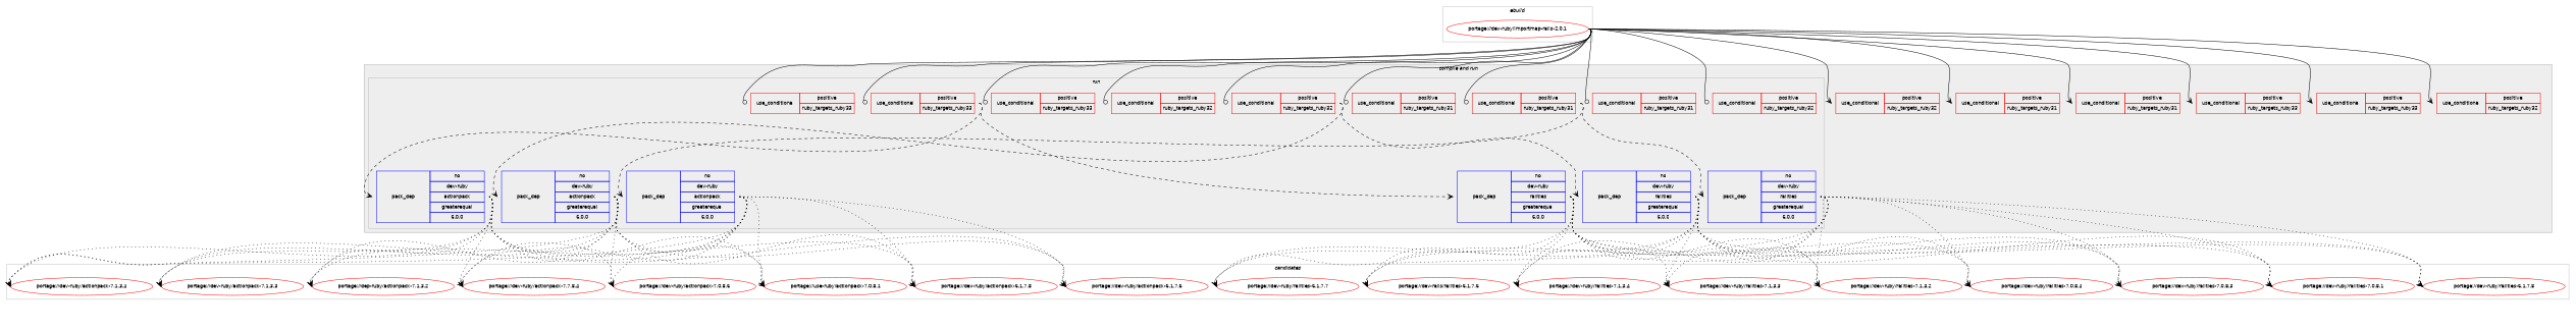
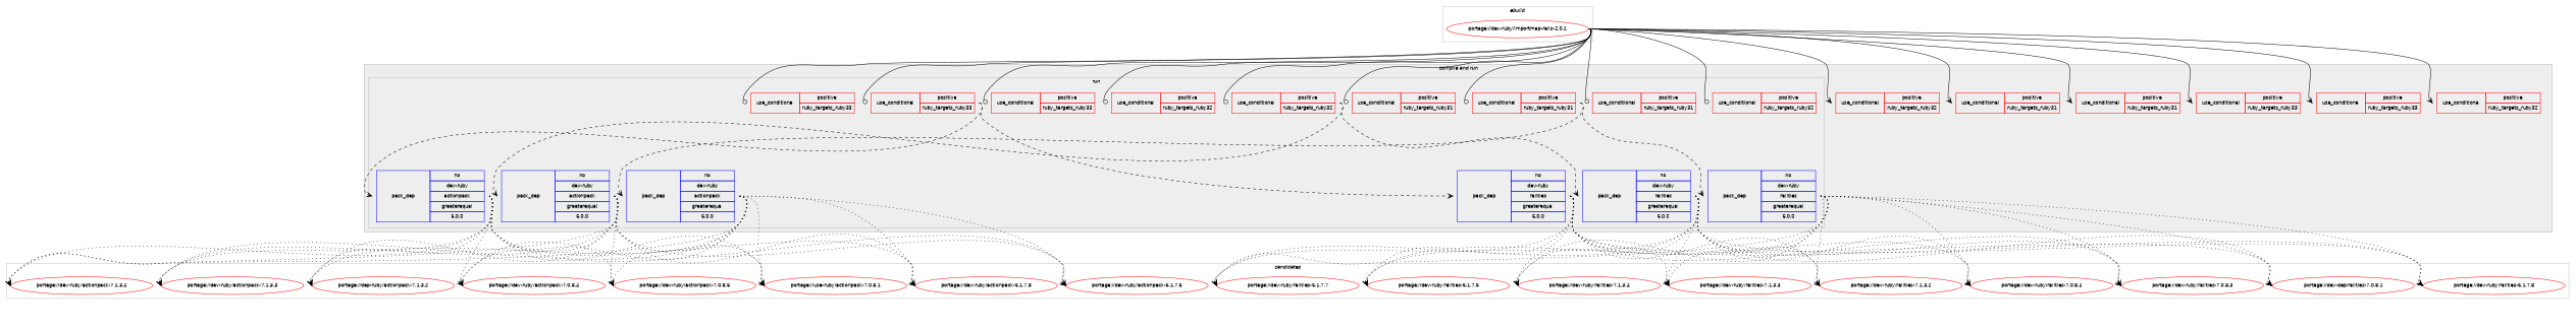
  digraph {
    compound=true
    concentrate=true
    fontname=Helvetica
    fontsize=10
    newrank=true
    rankdir=TB
    ranksep=1.5
    node [color=red fontname=Helvetica fontsize=10 shape=none]
    edge [arrowhead=vee headport=w style=dotted tailport=e weight=100]
    n1 [label="portage://dev-ruby/importmap-rails-2.0.1" width=4 shape=""]
    n2 [label=<<TABLE BORDER="0" CELLBORDER="1" CELLSPACING="0" CELLPADDING="4"><TR><TD ROWSPAN="3" CELLPADDING="10">use_conditional</TD></TR><TR><TD>positive</TD></TR><TR><TD>ruby_targets_ruby31</TD></TR></TABLE>>]
    n3 [label=<<TABLE BORDER="0" CELLBORDER="1" CELLSPACING="0" CELLPADDING="4"><TR><TD ROWSPAN="3" CELLPADDING="10">use_conditional</TD></TR><TR><TD>positive</TD></TR><TR><TD>ruby_targets_ruby31</TD></TR></TABLE>>]
    n4 [label=<<TABLE BORDER="0" CELLBORDER="1" CELLSPACING="0" CELLPADDING="4"><TR><TD ROWSPAN="3" CELLPADDING="10">use_conditional</TD></TR><TR><TD>positive</TD></TR><TR><TD>ruby_targets_ruby32</TD></TR></TABLE>>]
    n5 [label=<<TABLE BORDER="0" CELLBORDER="1" CELLSPACING="0" CELLPADDING="4"><TR><TD ROWSPAN="3" CELLPADDING="10">use_conditional</TD></TR><TR><TD>positive</TD></TR><TR><TD>ruby_targets_ruby32</TD></TR></TABLE>>]
    n6 [label=<<TABLE BORDER="0" CELLBORDER="1" CELLSPACING="0" CELLPADDING="4"><TR><TD ROWSPAN="3" CELLPADDING="10">use_conditional</TD></TR><TR><TD>positive</TD></TR><TR><TD>ruby_targets_ruby33</TD></TR></TABLE>>]
    n7 [label=<<TABLE BORDER="0" CELLBORDER="1" CELLSPACING="0" CELLPADDING="4"><TR><TD ROWSPAN="3" CELLPADDING="10">use_conditional</TD></TR><TR><TD>positive</TD></TR><TR><TD>ruby_targets_ruby33</TD></TR></TABLE>>]
    n8 [label=<<TABLE BORDER="0" CELLBORDER="1" CELLSPACING="0" CELLPADDING="4"><TR><TD ROWSPAN="3" CELLPADDING="10">use_conditional</TD></TR><TR><TD>positive</TD></TR><TR><TD>ruby_targets_ruby32</TD></TR></TABLE>>]
    n9 [label=<<TABLE BORDER="0" CELLBORDER="1" CELLSPACING="0" CELLPADDING="4"><TR><TD ROWSPAN="3" CELLPADDING="10">use_conditional</TD></TR><TR><TD>positive</TD></TR><TR><TD>ruby_targets_ruby31</TD></TR></TABLE>>]
    n10 [color=blue label=<<TABLE BORDER="0" CELLBORDER="1" CELLSPACING="0" CELLPADDING="4" WIDTH="220"><TR><TD ROWSPAN="6" CELLPADDING="30">pack_dep</TD></TR><TR><TD WIDTH="110">no</TD></TR><TR><TD>dev-ruby</TD></TR><TR><TD>actionpack</TD></TR><TR><TD>greaterequal</TD></TR><TR><TD>6.0.0</TD></TR></TABLE>>]
    n11 [color=blue label=<<TABLE BORDER="0" CELLBORDER="1" CELLSPACING="0" CELLPADDING="4" WIDTH="220"><TR><TD ROWSPAN="6" CELLPADDING="30">pack_dep</TD></TR><TR><TD WIDTH="110">no</TD></TR><TR><TD>dev-ruby</TD></TR><TR><TD>railties</TD></TR><TR><TD>greaterequal</TD></TR><TR><TD>6.0.0</TD></TR></TABLE>>]
    n12 [label=<<TABLE BORDER="0" CELLBORDER="1" CELLSPACING="0" CELLPADDING="4"><TR><TD ROWSPAN="3" CELLPADDING="10">use_conditional</TD></TR><TR><TD>positive</TD></TR><TR><TD>ruby_targets_ruby31</TD></TR></TABLE>>]
    n13 [label=<<TABLE BORDER="0" CELLBORDER="1" CELLSPACING="0" CELLPADDING="4"><TR><TD ROWSPAN="3" CELLPADDING="10">use_conditional</TD></TR><TR><TD>positive</TD></TR><TR><TD>ruby_targets_ruby31</TD></TR></TABLE>>]
    n14 [color=blue label=<<TABLE BORDER="0" CELLBORDER="1" CELLSPACING="0" CELLPADDING="4" WIDTH="220"><TR><TD ROWSPAN="6" CELLPADDING="30">pack_dep</TD></TR><TR><TD WIDTH="110">no</TD></TR><TR><TD>dev-ruby</TD></TR><TR><TD>actionpack</TD></TR><TR><TD>greaterequal</TD></TR><TR><TD>6.0.0</TD></TR></TABLE>>]
    n15 [color=blue label=<<TABLE BORDER="0" CELLBORDER="1" CELLSPACING="0" CELLPADDING="4" WIDTH="220"><TR><TD ROWSPAN="6" CELLPADDING="30">pack_dep</TD></TR><TR><TD WIDTH="110">no</TD></TR><TR><TD>dev-ruby</TD></TR><TR><TD>railties</TD></TR><TR><TD>greaterequal</TD></TR><TR><TD>6.0.0</TD></TR></TABLE>>]
    n16 [label=<<TABLE BORDER="0" CELLBORDER="1" CELLSPACING="0" CELLPADDING="4"><TR><TD ROWSPAN="3" CELLPADDING="10">use_conditional</TD></TR><TR><TD>positive</TD></TR><TR><TD>ruby_targets_ruby32</TD></TR></TABLE>>]
    n17 [label=<<TABLE BORDER="0" CELLBORDER="1" CELLSPACING="0" CELLPADDING="4"><TR><TD ROWSPAN="3" CELLPADDING="10">use_conditional</TD></TR><TR><TD>positive</TD></TR><TR><TD>ruby_targets_ruby32</TD></TR></TABLE>>]
    n18 [label=<<TABLE BORDER="0" CELLBORDER="1" CELLSPACING="0" CELLPADDING="4"><TR><TD ROWSPAN="3" CELLPADDING="10">use_conditional</TD></TR><TR><TD>positive</TD></TR><TR><TD>ruby_targets_ruby33</TD></TR></TABLE>>]
    n19 [color=blue label=<<TABLE BORDER="0" CELLBORDER="1" CELLSPACING="0" CELLPADDING="4" WIDTH="220"><TR><TD ROWSPAN="6" CELLPADDING="30">pack_dep</TD></TR><TR><TD WIDTH="110">no</TD></TR><TR><TD>dev-ruby</TD></TR><TR><TD>actionpack</TD></TR><TR><TD>greaterequal</TD></TR><TR><TD>6.0.0</TD></TR></TABLE>>]
    n20 [color=blue label=<<TABLE BORDER="0" CELLBORDER="1" CELLSPACING="0" CELLPADDING="4" WIDTH="220"><TR><TD ROWSPAN="6" CELLPADDING="30">pack_dep</TD></TR><TR><TD WIDTH="110">no</TD></TR><TR><TD>dev-ruby</TD></TR><TR><TD>railties</TD></TR><TR><TD>greaterequal</TD></TR><TR><TD>6.0.0</TD></TR></TABLE>>]
    n21 [label=<<TABLE BORDER="0" CELLBORDER="1" CELLSPACING="0" CELLPADDING="4"><TR><TD ROWSPAN="3" CELLPADDING="10">use_conditional</TD></TR><TR><TD>positive</TD></TR><TR><TD>ruby_targets_ruby33</TD></TR></TABLE>>]
    n22 [label=<<TABLE BORDER="0" CELLBORDER="1" CELLSPACING="0" CELLPADDING="4"><TR><TD ROWSPAN="3" CELLPADDING="10">use_conditional</TD></TR><TR><TD>positive</TD></TR><TR><TD>ruby_targets_ruby33</TD></TR></TABLE>>]
    n23 [label="portage://dev-ruby/actionpack-6.1.7.6" width=4 shape=""]
    n24 [label="portage://dev-ruby/actionpack-6.1.7.8" width=4 shape=""]
    n25 [label="portage://use-ruby/actionpack-7.0.8.1" width=4 shape=""]
    n26 [label="portage://dev-ruby/actionpack-7.0.8.6" width=4 shape=""]
-   n27 [label="portage://dev-ruby/actionpack-7.7.8.4" width=4 shape=""]
+   n27 [label="portage://dev-ruby/actionpack-7.0.8.4" width=4 shape=""]
    n28 [label="portage://dep-ruby/actionpack-7.1.3.2" width=4 shape=""]
    n29 [label="portage://dev-ruby/actionpack-7.1.3.3" width=4 shape=""]
    n30 [label="portage://dev-ruby/actionpack-7.1.3.4" width=4 shape=""]
-   n31 [label="portage://dev-rails/railties-6.1.7.6" width=4 shape=""]
+   n31 [label="portage://dev-ruby/railties-6.1.7.6" width=4 shape=""]
    n32 [label="portage://dev-ruby/railties-6.1.7.7" width=4 shape=""]
    n33 [label="portage://dev-ruby/railties-6.1.7.8" width=4 shape=""]
-   n34 [label="portage://dev-ruby/railties-7.0.8.1" width=4 shape=""]
+   n34 [label="portage://dev-dep/railties-7.0.8.1" width=4 shape=""]
    n35 [label="portage://dev-ruby/railties-7.0.8.3" width=4 shape=""]
    n36 [label="portage://dev-ruby/railties-7.0.8.4" width=4 shape=""]
    n37 [label="portage://dev-ruby/railties-7.1.3.2" width=4 shape=""]
    n38 [label="portage://dev-ruby/railties-7.1.3.3" width=4 shape=""]
    n39 [label="portage://dev-ruby/railties-7.1.3.4" width=4 shape=""]
    subgraph cluster_1 {
      color=gray
      label=<<i>ebuild</i>>
      rank=same
      n1
    }
    subgraph cluster_2 {
      color=gray
      label=<<i>dependencies</i>>
      subgraph cluster_3 {
        color=gray
        fillcolor="#eeeeee"
        label=<<i>compile</i>>
        style=filled
        subgraph sub_4 {
          color=gray
          fillcolor="#eeeeee"
          label=<<i>compile</i>>
          style=filled
          n2
        }
        subgraph sub_5 {
          color=gray
          fillcolor="#eeeeee"
          label=<<i>compile</i>>
          style=filled
          n3
        }
        subgraph sub_6 {
          color=gray
          fillcolor="#eeeeee"
          label=<<i>compile</i>>
          style=filled
          n4
        }
        subgraph sub_7 {
          color=gray
          fillcolor="#eeeeee"
          label=<<i>compile</i>>
          style=filled
          n5
        }
        subgraph sub_8 {
          color=gray
          fillcolor="#eeeeee"
          label=<<i>compile</i>>
          style=filled
          n6
        }
        subgraph sub_9 {
          color=gray
          fillcolor="#eeeeee"
          label=<<i>compile</i>>
          style=filled
          n7
        }
      }
      subgraph cluster_10 {
        color=gray
        fillcolor="#eeeeee"
        label=<<i>compile and run</i>>
        style=filled
      }
      subgraph cluster_11 {
        color=gray
        fillcolor="#eeeeee"
        label=<<i>run</i>>
        style=filled
        subgraph sub_12 {
          color=gray
          fillcolor="#eeeeee"
          label=<<i>run</i>>
          style=filled
          n8
        }
        subgraph sub_13 {
          color=gray
          fillcolor="#eeeeee"
          label=<<i>run</i>>
          style=filled
          n9
        }
        subgraph sub_14 {
          color=gray
          fillcolor="#eeeeee"
          label=<<i>run</i>>
          style=filled
          n12
          subgraph sub_15 {
            color=gray
            fillcolor="#eeeeee"
            label=<<i>run</i>>
            style=filled
            n10
          }
          subgraph sub_16 {
            color=gray
            fillcolor="#eeeeee"
            label=<<i>run</i>>
            style=filled
            n11
          }
        }
        subgraph sub_17 {
          color=gray
          fillcolor="#eeeeee"
          label=<<i>run</i>>
          style=filled
          n13
        }
        subgraph sub_18 {
          color=gray
          fillcolor="#eeeeee"
          label=<<i>run</i>>
          style=filled
          n16
          subgraph sub_19 {
            color=gray
            fillcolor="#eeeeee"
            label=<<i>run</i>>
            style=filled
            n14
          }
          subgraph sub_20 {
            color=gray
            fillcolor="#eeeeee"
            label=<<i>run</i>>
            style=filled
            n15
          }
        }
        subgraph sub_21 {
          color=gray
          fillcolor="#eeeeee"
          label=<<i>run</i>>
          style=filled
          n17
        }
        subgraph sub_22 {
          color=gray
          fillcolor="#eeeeee"
          label=<<i>run</i>>
          style=filled
          n18
        }
        subgraph sub_23 {
          color=gray
          fillcolor="#eeeeee"
          label=<<i>run</i>>
          style=filled
          n21
          subgraph sub_24 {
            color=gray
            fillcolor="#eeeeee"
            label=<<i>run</i>>
            style=filled
            n19
          }
          subgraph sub_25 {
            color=gray
            fillcolor="#eeeeee"
            label=<<i>run</i>>
            style=filled
            n20
          }
        }
        subgraph sub_26 {
          color=gray
          fillcolor="#eeeeee"
          label=<<i>run</i>>
          style=filled
          n22
        }
      }
    }
    subgraph cluster_27 {
      color=gray
      label=<<i>candidates</i>>
      rank=same
      subgraph sub_28 {
        color=black
        label=<<i>candidates</i>>
        nodesep=1
        rank=same
        n23
        n24
        n25
        n26
        n27
        n28
        n29
        n30
      }
      subgraph sub_29 {
        color=black
        label=<<i>candidates</i>>
        nodesep=1
        rank=same
        n31
        n32
        n33
        n34
        n35
        n36
        n37
        n38
        n39
      }
      subgraph sub_30 {
        color=black
        label=<<i>candidates</i>>
        nodesep=1
        rank=same
        n23
        n24
        n25
        n26
        n27
        n28
        n29
        n30
      }
      subgraph sub_31 {
        color=black
        label=<<i>candidates</i>>
        nodesep=1
        rank=same
        n31
        n32
        n33
        n34
        n35
        n36
        n37
        n38
        n39
      }
      subgraph sub_32 {
        color=black
        label=<<i>candidates</i>>
        nodesep=1
        rank=same
        n23
        n24
        n25
        n26
        n27
        n28
        n29
        n30
      }
      subgraph sub_33 {
        color=black
        label=<<i>candidates</i>>
        nodesep=1
        rank=same
        n31
        n32
        n33
        n34
        n35
        n36
        n37
        n38
        n39
      }
    }
    n1 -> n2 [style=solid weight=20]
    n1 -> n3 [style=solid weight=20]
    n1 -> n4 [style=solid weight=20]
    n1 -> n5 [style=solid weight=20]
    n1 -> n6 [style=solid weight=20]
    n1 -> n7 [style=solid weight=20]
    n1 -> n8 [arrowhead=odot style=solid weight=20]
    n1 -> n9 [arrowhead=odot style=solid weight=20]
    n1 -> n12 [arrowhead=odot style=solid weight=20]
    n1 -> n13 [arrowhead=odot style=solid weight=20]
    n1 -> n16 [arrowhead=odot style=solid weight=20]
    n1 -> n17 [arrowhead=odot style=solid weight=20]
    n1 -> n18 [arrowhead=odot style=solid weight=20]
    n1 -> n21 [arrowhead=odot style=solid weight=20]
    n1 -> n22 [arrowhead=odot style=solid weight=20]
    n10 -> n23
    n10 -> n24
    n10 -> n25
    n10 -> n26
    n10 -> n27
    n10 -> n28
    n10 -> n29
    n10 -> n30
    n11 -> n31
    n11 -> n32
    n11 -> n33
    n11 -> n34
    n11 -> n35
    n11 -> n36
    n11 -> n37
    n11 -> n38
    n11 -> n39
    n12 -> n10 [style=dashed weight=20]
    n12 -> n11 [style=dashed weight=20]
    n14 -> n23
    n14 -> n24
    n14 -> n25
    n14 -> n26
    n14 -> n27
    n14 -> n28
    n14 -> n29
    n14 -> n30
    n15 -> n31
    n15 -> n32
    n15 -> n33
    n15 -> n34
    n15 -> n35
    n15 -> n36
    n15 -> n37
    n15 -> n38
    n15 -> n39
    n16 -> n14 [style=dashed weight=20]
    n16 -> n15 [style=dashed weight=20]
    n19 -> n23
    n19 -> n24
    n19 -> n25
    n19 -> n26
    n19 -> n27
    n19 -> n28
    n19 -> n29
    n19 -> n30
    n20 -> n31
    n20 -> n32
    n20 -> n33
    n20 -> n34
    n20 -> n35
    n20 -> n36
    n20 -> n37
    n20 -> n38
    n20 -> n39
    n21 -> n19 [style=dashed weight=20]
    n21 -> n20 [style=dashed weight=20]
  }
